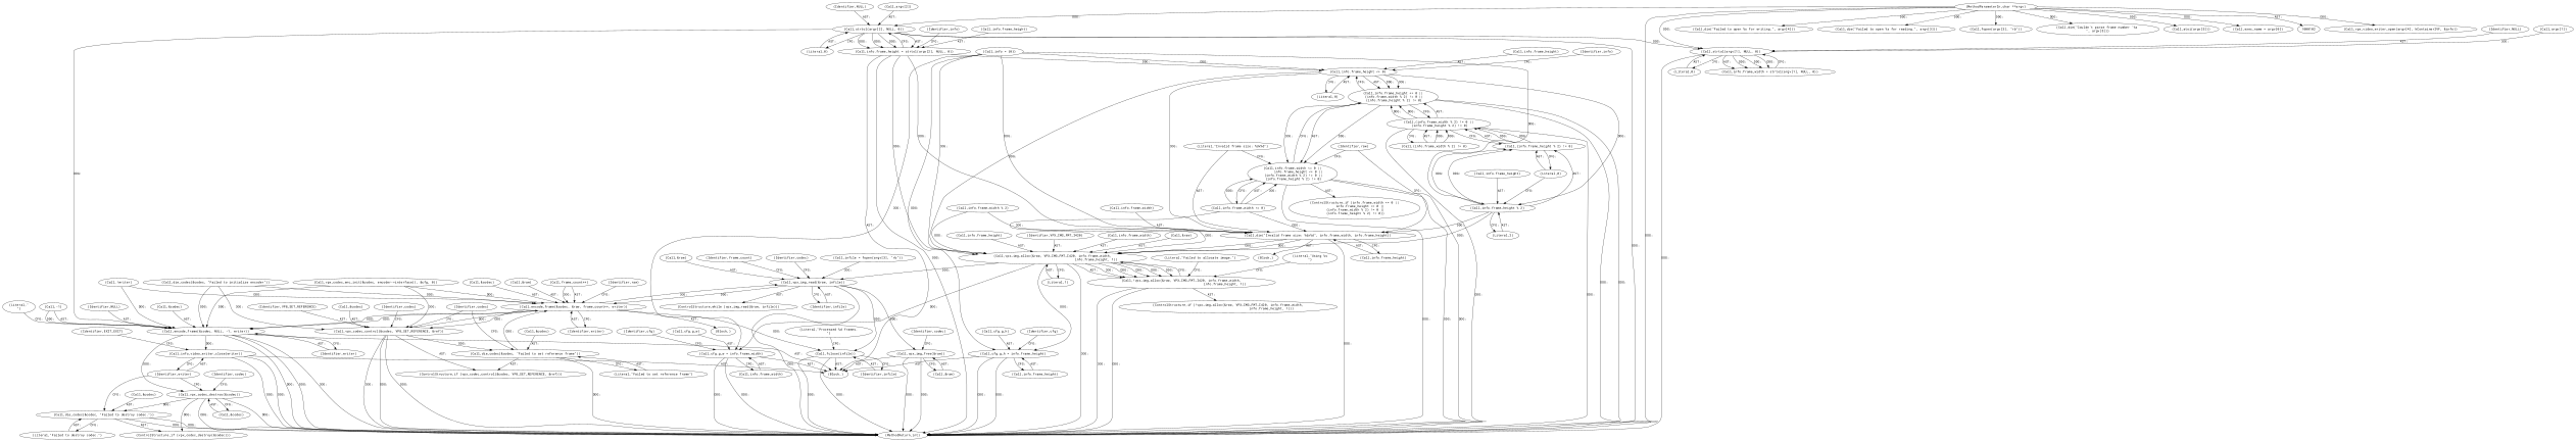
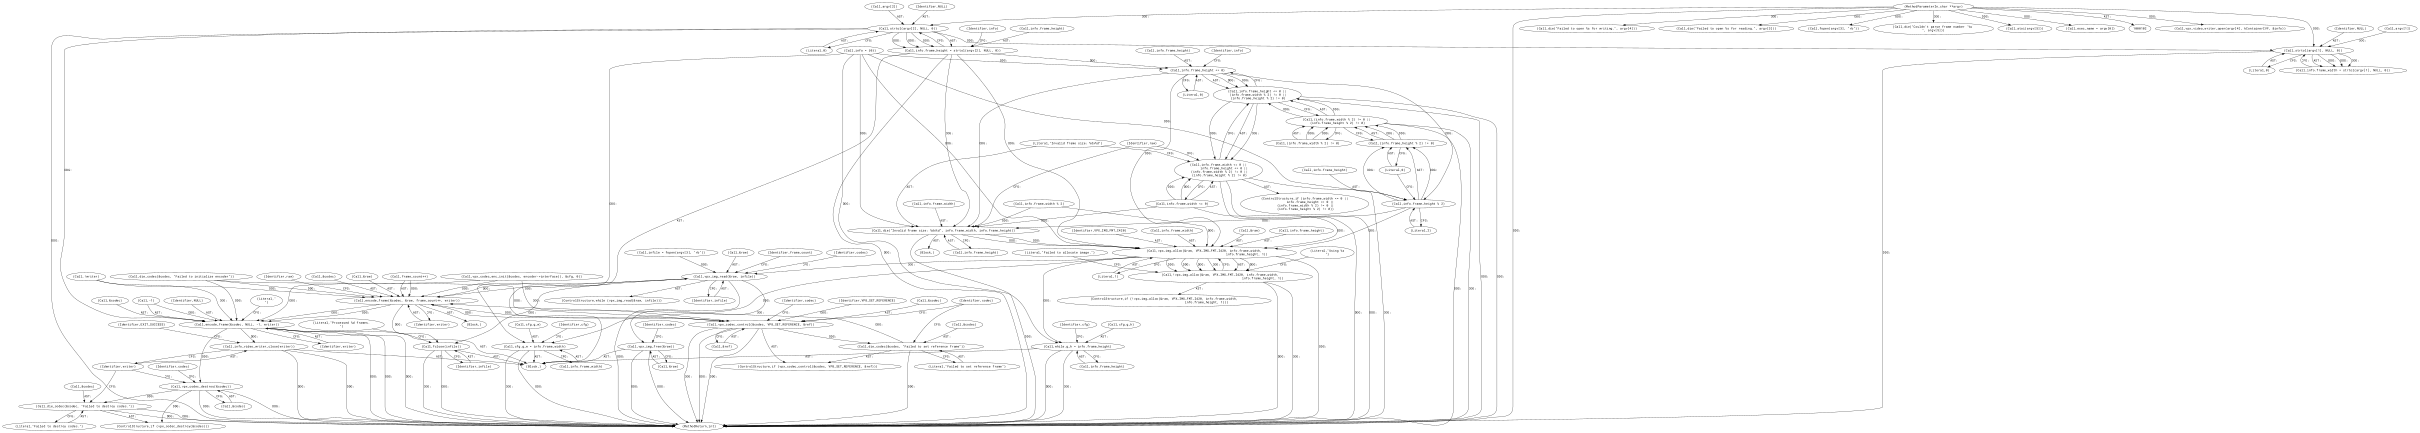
  digraph {
    fontname="Roboto Mono"
    node [fontname="Roboto Mono"]
    edge [fontname="Roboto Mono"]
    n1 [label="(Call,strtol(argv[2], NULL, 0))"]
    n2 [label="(Call,info.frame_height = strtol(argv[2], NULL, 0))"]
    n3 [label="(Call,encode_frame(&codec, NULL, -1, writer))"]
    n4 [label="(Literal,0)"]
    n5 [label="(MethodReturn,int)"]
    n6 [label="(Call,strtol(argv[1], NULL, 0))"]
    n7 [label="(Call,info.frame_height <= 0)"]
    n8 [label="(Call,die(\"Invalid frame size: %dx%d\", info.frame_width, info.frame_height))"]
    n9 [label="(Call,vpx_img_alloc(&raw, VPX_IMG_FMT_I420, info.frame_width,\n                                             info.frame_height, 1))"]
    n10 [label="(Block,)"]
    n11 [label="(Call,vpx_codec_destroy(&codec))"]
    n12 [label="(Call,info_video_writer_close(writer))"]
    n13 [label="(Identifier,writer)"]
    n14 [label="(MethodParameterIn,char **argv)"]
    n15 [label="(Call,vpx_video_writer_open(argv[4], kContainerIVF, &info))"]
    n16 [label="(Call,die(\"Failed to open %s for writing.\", argv[4]))"]
    n17 [label="(Call,die(\"Failed to open %s for reading.\", argv[3]))"]
    n18 [label="(Call,fopen(argv[3], \"rb\"))"]
    n19 [label="(Call,die(\"Couldn't parse frame number '%s'\n\", argv[5]))"]
    n20 [label="(Call,atoi(argv[5]))"]
    n21 [label="(Call,exec_name = argv[0])"]
    1000102
    n23 [label="(Literal,0)"]
    n24 [label="(Call,info.frame_width = strtol(argv[1], NULL, 0))"]
    n25 [label="(Call,info.frame_height <= 0 ||\n (info.frame_width % 2) != 0 ||\n (info.frame_height % 2) != 0)"]
    n26 [label="(Call,info.frame_height % 2)"]
    n27 [label="(Literal,0)"]
    n28 [label="(Block,)"]
    n29 [label="(Call,info.frame_height)"]
    n30 [label="(Call,!vpx_img_alloc(&raw, VPX_IMG_FMT_I420, info.frame_width,\n                                             info.frame_height, 1))"]
    n31 [label="(Call,cfg.g_w = info.frame_width)"]
-   n32 [label="(Call,cfg.g_h = info.frame_height)"]
+   n32 [label="(Call,while.g_h = info.frame_height)"]
    n33 [label="(Call,vpx_img_read(&raw, infile))"]
    n34 [label="(Literal,1)"]
    n35 [label="(Call,info.frame_width <= 0 ||\n      info.frame_height <= 0 ||\n (info.frame_width % 2) != 0 ||\n (info.frame_height % 2) != 0)"]
    n36 [label="(Call,(info.frame_width % 2) != 0 ||\n (info.frame_height % 2) != 0)"]
    n37 [label="(Call,(info.frame_height % 2) != 0)"]
    n38 [label="(Literal,2)"]
    n39 [label="(ControlStructure,if (info.frame_width <= 0 ||\n      info.frame_height <= 0 ||\n (info.frame_width % 2) != 0 ||\n (info.frame_height % 2) != 0))"]
    n40 [label="(Call,info.frame_width <= 0)"]
    n41 [label="(Call,(info.frame_width % 2) != 0)"]
    n42 [label="(Literal,0)"]
    n43 [label="(ControlStructure,if (!vpx_img_alloc(&raw, VPX_IMG_FMT_I420, info.frame_width,\n                                             info.frame_height, 1)))"]
    n44 [label="(Call,info.frame_width)"]
    n45 [label="(Call,info.frame_height)"]
    n46 [label="(Call,encode_frame(&codec, &raw, frame_count++, writer))"]
    n47 [label="(Call,fclose(infile))"]
    n48 [label="(Call,vpx_img_free(&raw))"]
    n49 [label="(ControlStructure,while (vpx_img_read(&raw, infile)))"]
    n50 [label="(Identifier,infile)"]
    n51 [label="(Call,vpx_codec_control(&codec, VP8_SET_REFERENCE, &ref))"]
    n52 [label="(Identifier,writer)"]
    n53 [label="(Block,)"]
    n54 [label="(Identifier,infile)"]
    n55 [label="(Call,&raw)"]
    n56 [label="(Call,die_codec(&codec, \"Failed to set reference frame\"))"]
    n57 [label="(ControlStructure,if (vpx_codec_control(&codec, VP8_SET_REFERENCE, &ref)))"]
+   n58 [label="(Call,&ref)"]
    n59 [label="(Literal,\"Failed to set reference frame\")"]
    n60 [label="(Call,die_codec(&codec, \"Failed to destroy codec.\"))"]
    n61 [label="(ControlStructure,if (vpx_codec_destroy(&codec)))"]
    n62 [label="(Call,&codec)"]
    n63 [label="(Identifier,writer)"]
    n64 [label="(Literal,\"Failed to destroy codec.\")"]
    n65 [label="(Literal,\"Failed to allocate image.\")"]
    n66 [label="(Identifier,codec)"]
    n67 [label="(Call,argv[2])"]
    n68 [label="(Identifier,NULL)"]
    n69 [label="(Identifier,info)"]
    n70 [label="(Identifier,VPX_IMG_FMT_I420)"]
    n71 [label="(Call,-1)"]
    n72 [label="(Identifier,VP8_SET_REFERENCE)"]
    n73 [label="(Identifier,NULL)"]
    n74 [label="(Call,&codec)"]
    n75 [label="(Literal,\"\n\")"]
    n76 [label="(Identifier,codec)"]
    n77 [label="(Call,&codec)"]
    n78 [label="(Call,info.frame_height)"]
    n79 [label="(Call,info.frame_width)"]
    n80 [label="(Call,infile = fopen(argv[3], \"rb\"))"]
    n81 [label="(Call,die_codec(&codec, \"Failed to initialize encoder\"))"]
    n82 [label="(Call,info.frame_width % 2)"]
    n83 [label="(Call,cfg.g_w)"]
    n84 [label="(Identifier,raw)"]
    n85 [label="(Call,&raw)"]
    n86 [label="(Call,info.frame_width)"]
    n87 [label="(Call,&codec)"]
    n88 [label="(Call,info = {0})"]
    n89 [label="(Identifier,raw)"]
    n90 [label="(Identifier,codec)"]
    n91 [label="(Call,!writer)"]
    n92 [label="(Identifier,cfg)"]
    n93 [label="(Call,&raw)"]
    n94 [label="(Call,cfg.g_h)"]
    n95 [label="(Identifier,NULL)"]
    n96 [label="(Literal,\"Processed %d frames.\n\")"]
    n97 [label="(Literal,\"Invalid frame size: %dx%d\")"]
    n98 [label="(Call,&raw)"]
    n99 [label="(Identifier,codec)"]
    n100 [label="(Call,&codec)"]
    n101 [label="(Identifier,info)"]
-   n102 [label="(Identifier,EXIT_EXIT)"]
+   n102 [label="(Identifier,EXIT_SUCCESS)"]
    n103 [label="(Call,&codec)"]
    n104 [label="(Call,vpx_codec_enc_init(&codec, encoder->interface(), &cfg, 0))"]
    n105 [label="(Identifier,cfg)"]
    n106 [label="(Call,info.frame_height)"]
    n107 [label="(Call,info.frame_height)"]
    n108 [label="(Call,info.frame_height)"]
    n109 [label="(Identifier,frame_count)"]
    n110 [label="(Identifier,codec)"]
    n111 [label="(Literal,\"Using %s\n\")"]
    n112 [label="(Call,argv[1])"]
    n113 [label="(Call,frame_count++)"]
    n1 -> n2 [label="AST: "]
    n1 -> n2 [label="DDG: "]
    n1 -> n2 [label="DDG: "]
    n1 -> n2 [label="DDG: "]
    n1 -> n3 [label="DDG: "]
    n1 -> n4 [label="CFG: "]
    n1 -> n5 [label="DDG: "]
    n1 -> n6 [label="DDG: "]
    n2 -> n1 [label="CFG: "]
    n2 -> n5 [label="DDG: "]
    n2 -> n7 [label="DDG: "]
    n2 -> n8 [label="DDG: "]
    n2 -> n9 [label="DDG: "]
    n2 -> n10 [label="AST: "]
    n3 -> n5 [label="DDG: "]
    n3 -> n5 [label="DDG: "]
    n3 -> n5 [label="DDG: "]
    n3 -> n10 [label="AST: "]
    n3 -> n11 [label="DDG: "]
    n3 -> n12 [label="DDG: "]
    n3 -> n13 [label="CFG: "]
    n4 -> n1 [label="AST: "]
    n6 -> n5 [label="DDG: "]
    n6 -> n23 [label="CFG: "]
    n6 -> n24 [label="AST: "]
    n6 -> n24 [label="DDG: "]
    n6 -> n24 [label="DDG: "]
    n6 -> n24 [label="DDG: "]
    n7 -> n8 [label="DDG: "]
    n7 -> n9 [label="DDG: "]
    n7 -> n25 [label="AST: "]
    n7 -> n25 [label="DDG: "]
    n7 -> n25 [label="DDG: "]
    n7 -> n26 [label="DDG: "]
    n7 -> n27 [label="CFG: "]
    n8 -> n5 [label="DDG: "]
    n8 -> n9 [label="DDG: "]
    n8 -> n9 [label="DDG: "]
    n8 -> n28 [label="AST: "]
    n8 -> n29 [label="CFG: "]
    n9 -> n5 [label="DDG: "]
    n9 -> n30 [label="AST: "]
    n9 -> n30 [label="DDG: "]
    n9 -> n30 [label="DDG: "]
    n9 -> n30 [label="DDG: "]
    n9 -> n30 [label="DDG: "]
    n9 -> n30 [label="DDG: "]
    n9 -> n31 [label="DDG: "]
    n9 -> n32 [label="DDG: "]
    n9 -> n33 [label="DDG: "]
    n9 -> n34 [label="CFG: "]
    n11 -> n5 [label="DDG: "]
    n11 -> n5 [label="DDG: "]
    n11 -> n60 [label="DDG: "]
    n11 -> n61 [label="DDG: "]
    n11 -> n62 [label="CFG: "]
    n12 -> n5 [label="DDG: "]
    n12 -> n5 [label="DDG: "]
    n12 -> n10 [label="AST: "]
    n12 -> n63 [label="CFG: "]
    n13 -> n3 [label="AST: "]
    n14 -> n1 [label="DDG: "]
    n14 -> n5 [label="DDG: "]
    n14 -> n6 [label="DDG: "]
    n14 -> n15 [label="DDG: "]
    n14 -> n16 [label="DDG: "]
    n14 -> n17 [label="DDG: "]
    n14 -> n18 [label="DDG: "]
    n14 -> n19 [label="DDG: "]
    n14 -> n20 [label="DDG: "]
    n14 -> n21 [label="DDG: "]
    n14 -> 1000102 [label="AST: "]
    n23 -> n6 [label="AST: "]
    n24 -> n6 [label="CFG: "]
    n25 -> n5 [label="DDG: "]
    n25 -> n5 [label="DDG: "]
    n25 -> n7 [label="CFG: "]
    n25 -> n35 [label="AST: "]
    n25 -> n35 [label="DDG: "]
    n25 -> n35 [label="DDG: "]
    n25 -> n36 [label="CFG: "]
    n26 -> n8 [label="DDG: "]
    n26 -> n9 [label="DDG: "]
    n26 -> n37 [label="AST: "]
    n26 -> n37 [label="DDG: "]
    n26 -> n37 [label="DDG: "]
    n26 -> n38 [label="CFG: "]
    n27 -> n7 [label="AST: "]
    n29 -> n8 [label="AST: "]
    n30 -> n5 [label="DDG: "]
    n30 -> n5 [label="DDG: "]
    n30 -> n9 [label="CFG: "]
    n30 -> n43 [label="AST: "]
    n31 -> n5 [label="DDG: "]
    n31 -> n5 [label="DDG: "]
    n31 -> n10 [label="AST: "]
    n31 -> n44 [label="CFG: "]
    n32 -> n5 [label="DDG: "]
    n32 -> n5 [label="DDG: "]
    n32 -> n10 [label="AST: "]
    n32 -> n45 [label="CFG: "]
    n33 -> n5 [label="DDG: "]
    n33 -> n46 [label="DDG: "]
    n33 -> n47 [label="DDG: "]
    n33 -> n48 [label="DDG: "]
    n33 -> n49 [label="AST: "]
    n33 -> n50 [label="CFG: "]
    n34 -> n9 [label="AST: "]
    n35 -> n5 [label="DDG: "]
    n35 -> n5 [label="DDG: "]
    n35 -> n5 [label="DDG: "]
    n35 -> n25 [label="CFG: "]
    n35 -> n39 [label="AST: "]
    n35 -> n40 [label="CFG: "]
    n36 -> n5 [label="DDG: "]
    n36 -> n5 [label="DDG: "]
    n36 -> n25 [label="AST: "]
    n36 -> n25 [label="DDG: "]
    n36 -> n25 [label="DDG: "]
    n36 -> n37 [label="CFG: "]
    n36 -> n41 [label="CFG: "]
    n37 -> n36 [label="AST: "]
    n37 -> n36 [label="DDG: "]
    n37 -> n36 [label="DDG: "]
    n37 -> n42 [label="CFG: "]
    n38 -> n26 [label="AST: "]
    n40 -> n8 [label="DDG: "]
    n40 -> n9 [label="DDG: "]
    n40 -> n35 [label="AST: "]
    n40 -> n35 [label="DDG: "]
    n40 -> n35 [label="DDG: "]
    n41 -> n36 [label="AST: "]
    n41 -> n36 [label="DDG: "]
    n41 -> n36 [label="DDG: "]
    n42 -> n26 [label="CFG: "]
    n42 -> n37 [label="AST: "]
    n44 -> n31 [label="AST: "]
    n45 -> n32 [label="AST: "]
    n46 -> n3 [label="DDG: "]
    n46 -> n3 [label="DDG: "]
    n46 -> n33 [label="DDG: "]
    n46 -> n47 [label="DDG: "]
    n46 -> n51 [label="DDG: "]
    n46 -> n52 [label="CFG: "]
    n46 -> n53 [label="AST: "]
    n47 -> n5 [label="DDG: "]
    n47 -> n5 [label="DDG: "]
    n47 -> n10 [label="AST: "]
    n47 -> n54 [label="CFG: "]
    n48 -> n5 [label="DDG: "]
    n48 -> n5 [label="DDG: "]
    n48 -> n10 [label="AST: "]
    n48 -> n55 [label="CFG: "]
    n50 -> n33 [label="AST: "]
    n51 -> n5 [label="DDG: "]
    n51 -> n5 [label="DDG: "]
    n51 -> n5 [label="DDG: "]
    n51 -> n46 [label="DDG: "]
    n51 -> n56 [label="DDG: "]
    n51 -> n57 [label="AST: "]
+   n51 -> n58 [label="CFG: "]
    n52 -> n46 [label="AST: "]
    n54 -> n47 [label="AST: "]
    n55 -> n48 [label="AST: "]
    n56 -> n5 [label="DDG: "]
    n56 -> n46 [label="DDG: "]
    n56 -> n57 [label="AST: "]
    n56 -> n59 [label="CFG: "]
+   n58 -> n51 [label="AST: "]
    n59 -> n56 [label="AST: "]
    n60 -> n5 [label="DDG: "]
    n60 -> n5 [label="DDG: "]
    n60 -> n61 [label="AST: "]
    n60 -> n64 [label="CFG: "]
    n62 -> n11 [label="AST: "]
    n63 -> n11 [label="CFG: "]
    n63 -> n12 [label="AST: "]
    n63 -> n60 [label="CFG: "]
    n64 -> n60 [label="AST: "]
    n65 -> n30 [label="CFG: "]
    n66 -> n11 [label="CFG: "]
    n67 -> n1 [label="AST: "]
    n68 -> n3 [label="AST: "]
    n69 -> n2 [label="CFG: "]
    n70 -> n9 [label="AST: "]
    n71 -> n3 [label="AST: "]
    n71 -> n3 [label="DDG: "]
-   n72 -> n51 [label="AST: "]
+   n72 -> n51 [label="DDG: "]
    n73 -> n1 [label="AST: "]
    n74 -> n51 [label="AST: "]
    n75 -> n3 [label="CFG: "]
    n76 -> n48 [label="CFG: "]
    n77 -> n46 [label="AST: "]
    n78 -> n26 [label="AST: "]
    n79 -> n8 [label="AST: "]
    n80 -> n33 [label="DDG: "]
    n81 -> n3 [label="DDG: "]
    n81 -> n46 [label="DDG: "]
    n81 -> n51 [label="DDG: "]
    n82 -> n8 [label="DDG: "]
    n82 -> n9 [label="DDG: "]
    n83 -> n31 [label="AST: "]
    n84 -> n46 [label="CFG: "]
    n85 -> n33 [label="AST: "]
    n86 -> n9 [label="AST: "]
    n87 -> n3 [label="AST: "]
    n88 -> n7 [label="DDG: "]
    n88 -> n8 [label="DDG: "]
    n88 -> n9 [label="DDG: "]
    n88 -> n26 [label="DDG: "]
    n88 -> n31 [label="DDG: "]
    n88 -> n32 [label="DDG: "]
    n89 -> n8 [label="CFG: "]
    n89 -> n35 [label="CFG: "]
    n90 -> n51 [label="CFG: "]
    n91 -> n3 [label="DDG: "]
    n91 -> n46 [label="DDG: "]
    n92 -> n31 [label="CFG: "]
    n93 -> n46 [label="AST: "]
    n94 -> n32 [label="AST: "]
    n95 -> n6 [label="AST: "]
    n96 -> n47 [label="CFG: "]
    n97 -> n8 [label="AST: "]
    n97 -> n35 [label="CFG: "]
    n98 -> n9 [label="AST: "]
    n99 -> n51 [label="CFG: "]
    n99 -> n56 [label="CFG: "]
    n100 -> n56 [label="AST: "]
    n101 -> n7 [label="CFG: "]
    n102 -> n12 [label="CFG: "]
    n103 -> n60 [label="AST: "]
    n104 -> n3 [label="DDG: "]
    n104 -> n46 [label="DDG: "]
    n104 -> n51 [label="DDG: "]
    n105 -> n32 [label="CFG: "]
    n106 -> n2 [label="AST: "]
    n107 -> n9 [label="AST: "]
    n108 -> n7 [label="AST: "]
    n109 -> n33 [label="CFG: "]
    n110 -> n33 [label="CFG: "]
    n111 -> n30 [label="CFG: "]
    n112 -> n6 [label="DDG: "]
    n113 -> n46 [label="AST: "]
    n113 -> n46 [label="DDG: "]
  }
